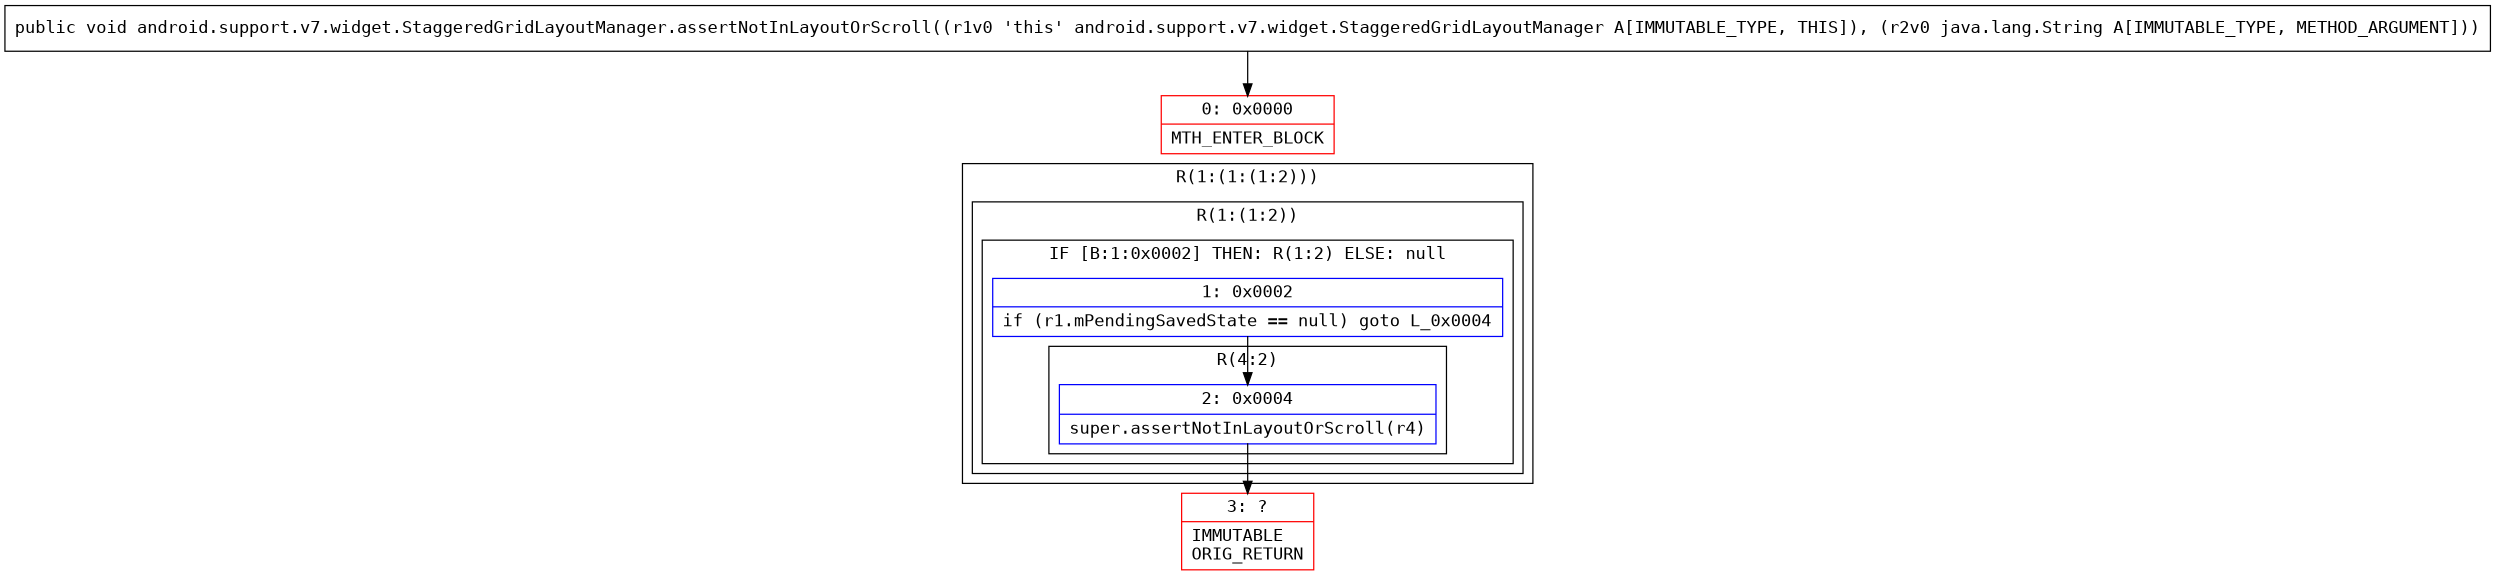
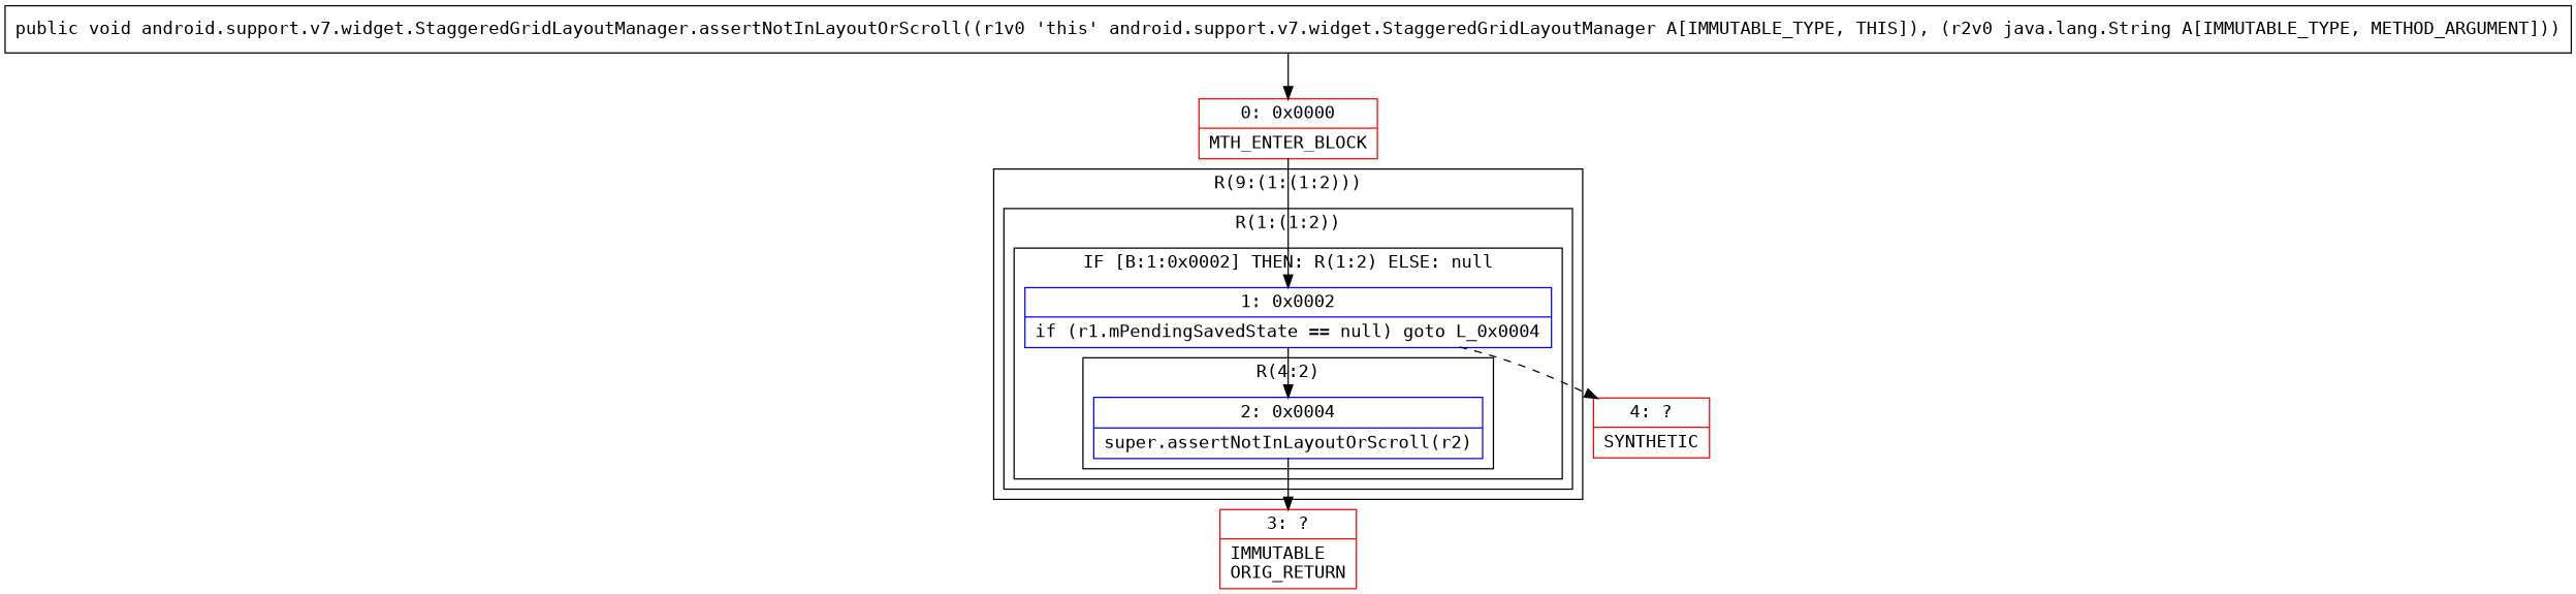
  digraph {
    fontname="DejaVu Sans Mono"
    node [color=red fontname="DejaVu Sans Mono" shape=record]
    edge [fontname="DejaVu Sans Mono"]
-   n1 [color=blue label="{2\:\ 0x0004|super.assertNotInLayoutOrScroll(r4)\l}"]
+   n1 [color=blue label="{2\:\ 0x0004|super.assertNotInLayoutOrScroll(r2)\l}"]
    n2 [color=blue label="{1\:\ 0x0002|if (r1.mPendingSavedState == null) goto L_0x0004\l}"]
    n3 [label="{3\:\ ?|IMMUTABLE\lORIG_RETURN\l}"]
+   n4 [label="{4\:\ ?|SYNTHETIC\l}"]
    n5 [label="{0\:\ 0x0000|MTH_ENTER_BLOCK\l}"]
    n6 [label="{public void android.support.v7.widget.StaggeredGridLayoutManager.assertNotInLayoutOrScroll((r1v0 'this' android.support.v7.widget.StaggeredGridLayoutManager A[IMMUTABLE_TYPE, THIS]), (r2v0 java.lang.String A[IMMUTABLE_TYPE, METHOD_ARGUMENT])) }" color=""]
    subgraph cluster_1 {
-     label="R(1:(1:(1:2)))"
+     label="R(9:(1:(1:2)))"
      subgraph cluster_2 {
        label="R(1:(1:2))"
        subgraph cluster_3 {
          label="IF [B:1:0x0002] THEN: R(1:2) ELSE: null"
          n2
          subgraph cluster_4 {
            label="R(4:2)"
            n1
          }
        }
      }
    }
    n1 -> n3
    n2 -> n1
+   n2 -> n4 [style=dashed]
+   n5 -> n2
    n6 -> n5
  }
